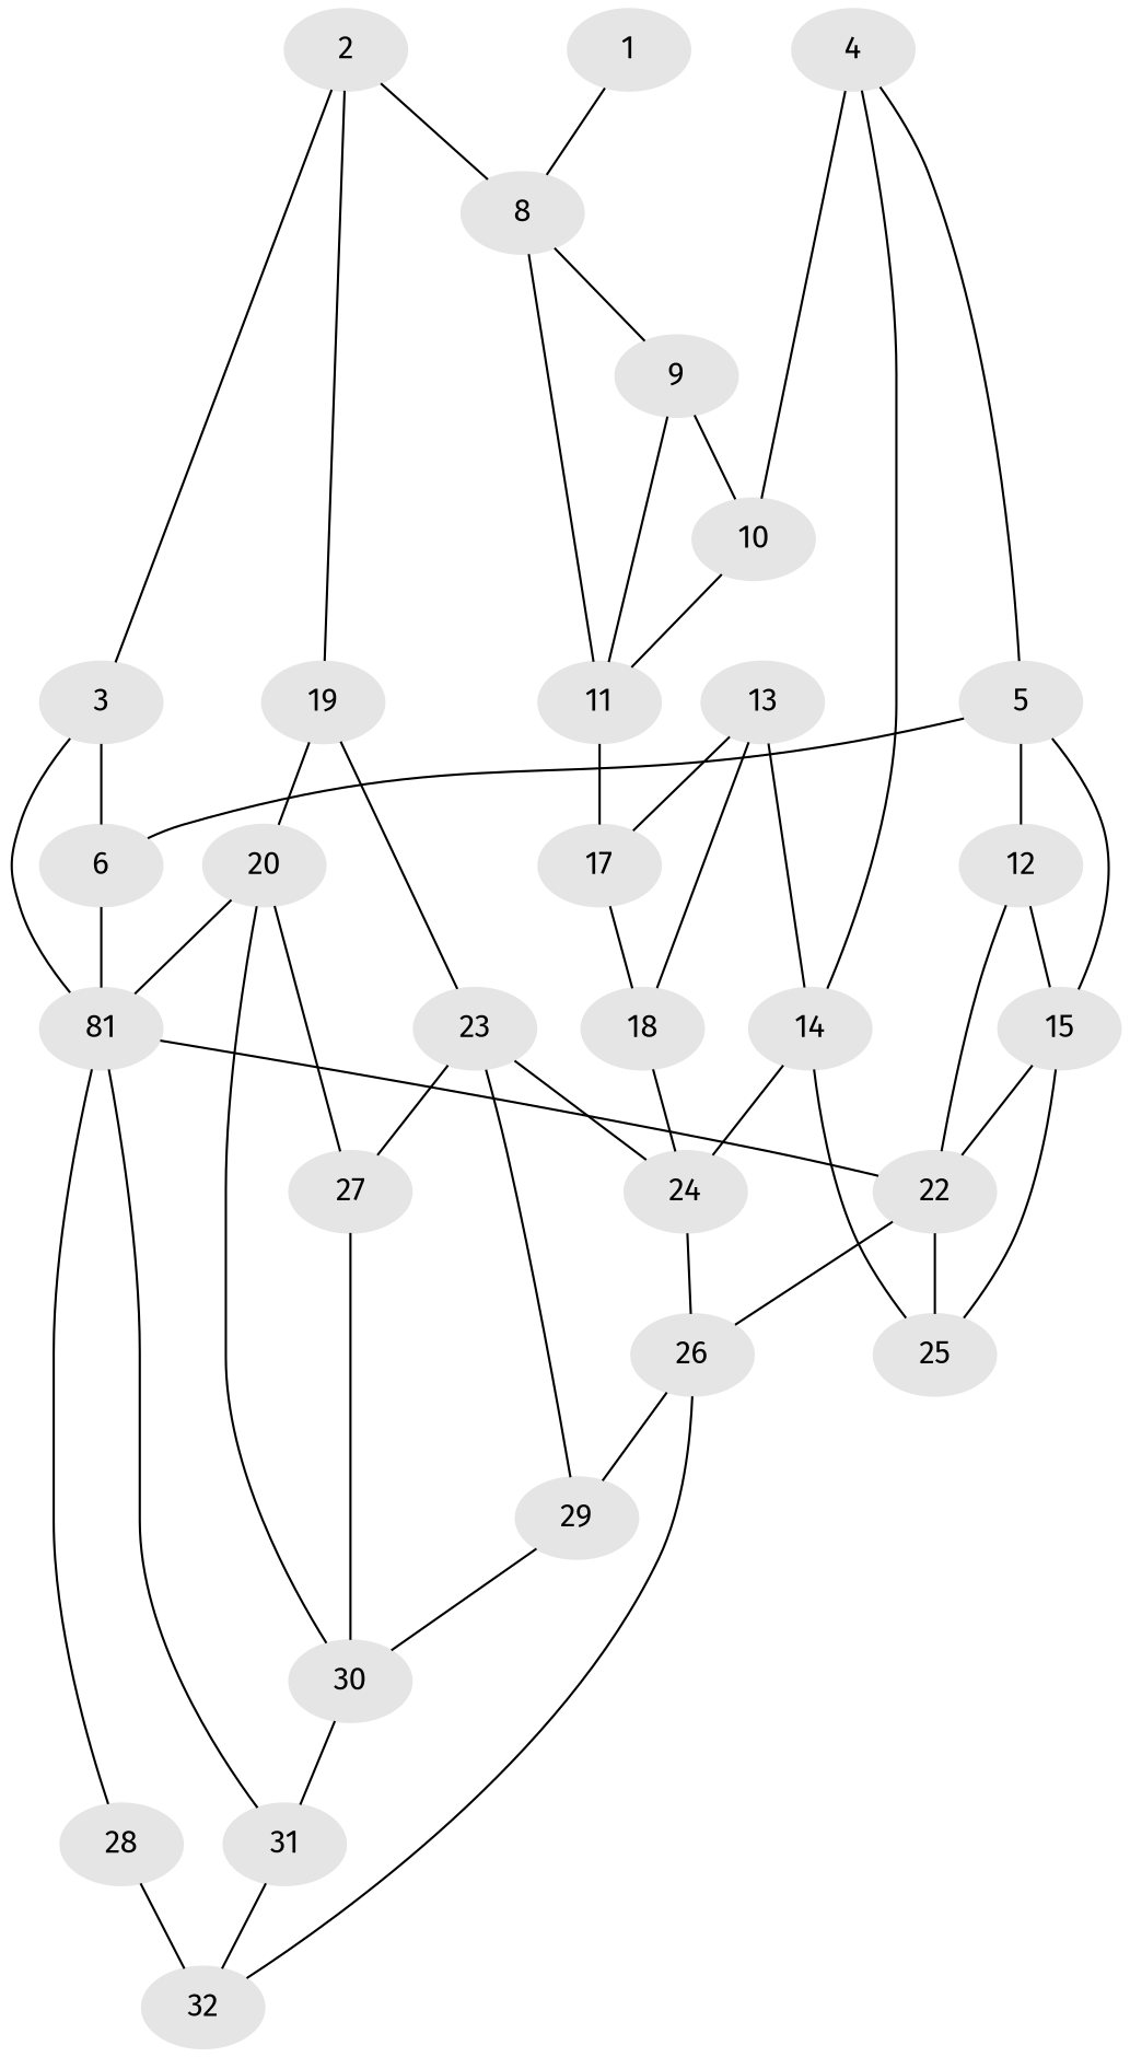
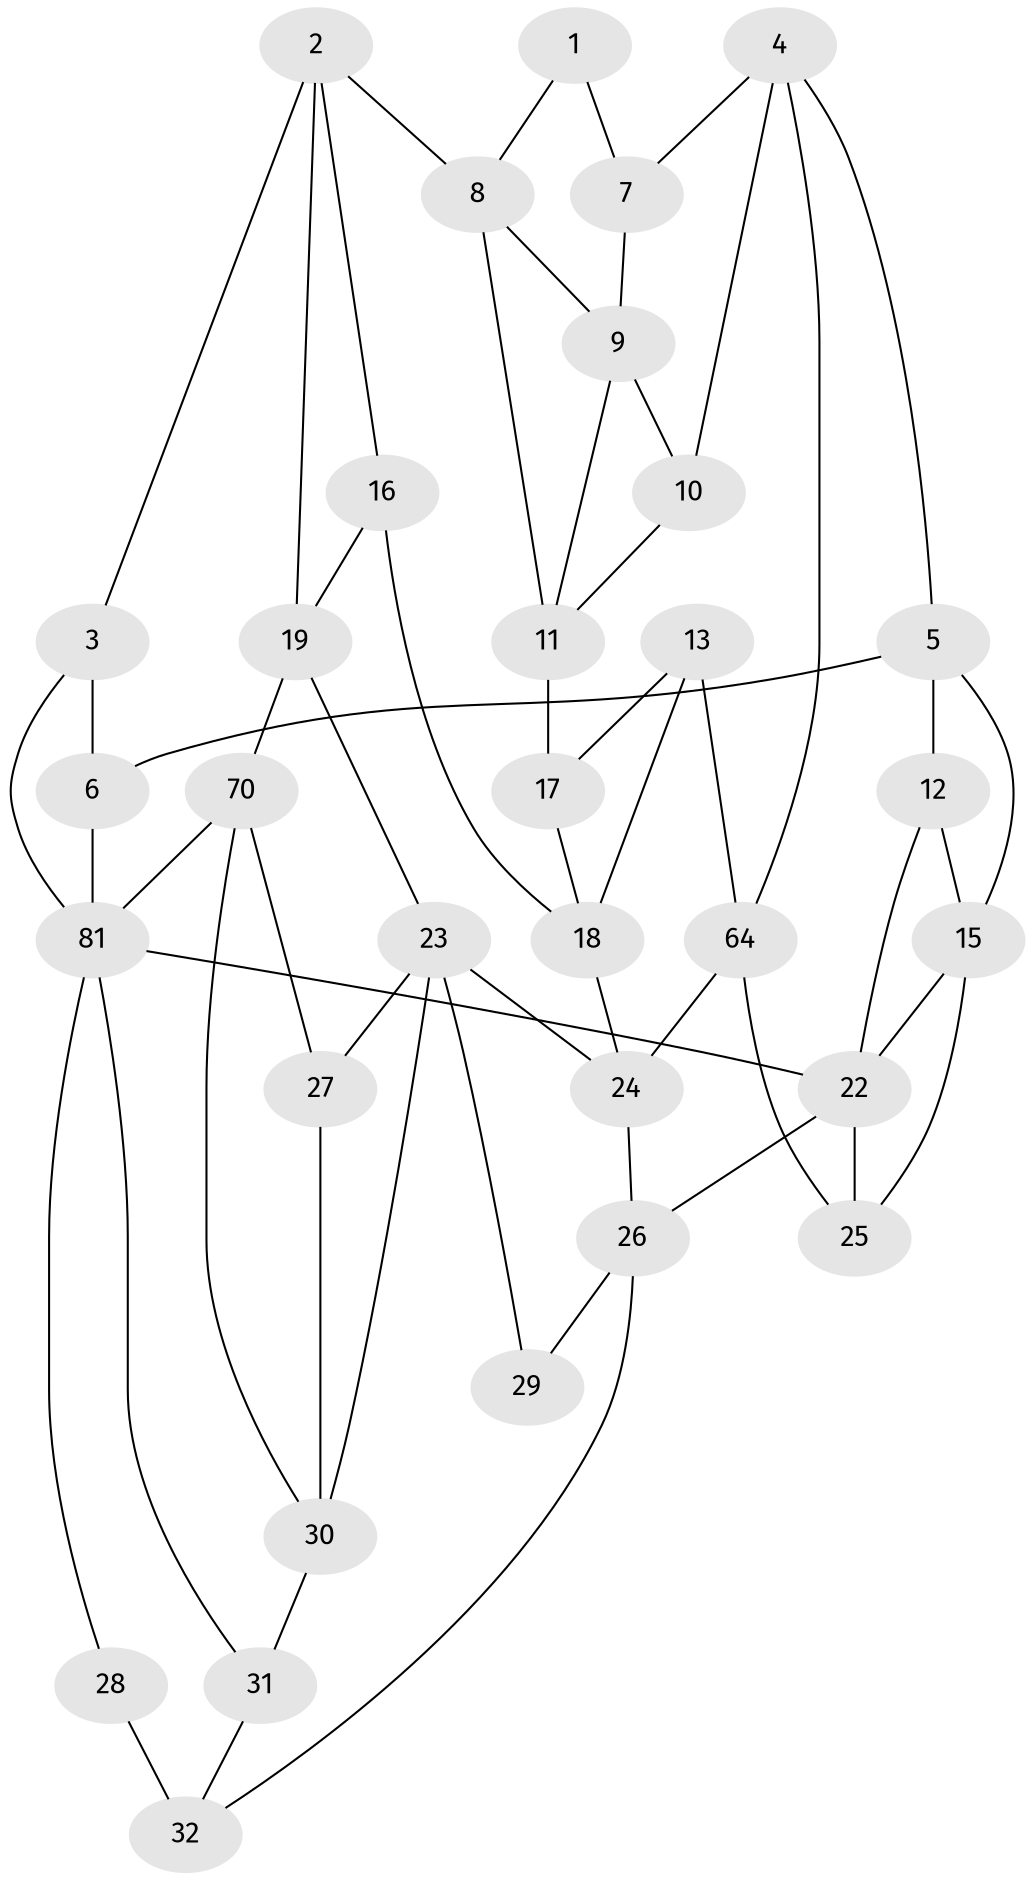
  graph {
    fontname="Fira Sans"
    node [color=gray90 fontname="Fira Sans" style=filled]
    edge [fontname="Fira Sans" weight=1.0]
    1
+   7
    8
    9
    11
    2
    3
+   16
    19
    6
    n11 [label=81]
    18
-   20
+   20 [label=70]
    23
    22
    28
    31
    4
    5
    10
-   14
+   14 [label=64]
    12
    15
    24
    25
    17
    26
    13
    27
    30
    29
    32
+   1 -- 7
    1 -- 8
+   7 -- 9
    8 -- 9
    8 -- 11
    9 -- 11
    9 -- 10
    11 -- 17
    2 -- 8
    2 -- 3
+   2 -- 16
    2 -- 19
    3 -- 6 [weight=2.0]
    3 -- n11
+   16 -- 19
+   16 -- 18
    19 -- 20
    19 -- 23
    6 -- n11
    n11 -- 22
    n11 -- 28
    n11 -- 31
    18 -- 24
    20 -- n11
    20 -- 27
    20 -- 30
    23 -- 24
    23 -- 27
    23 -- 29
    22 -- 25
    22 -- 26
    28 -- 32 [weight=2.0]
    31 -- 32
+   4 -- 7
    4 -- 5
    4 -- 10
    4 -- 14
    5 -- 6
    5 -- 12
    5 -- 15
    10 -- 11
    14 -- 24
    14 -- 25
    12 -- 22
    12 -- 15
    15 -- 22
    15 -- 25
    24 -- 26
    17 -- 18
    26 -- 29
    26 -- 32
    13 -- 18
    13 -- 14
    13 -- 17
    27 -- 30
    30 -- 31
-   29 -- 30
+   23 -- 30
  }
